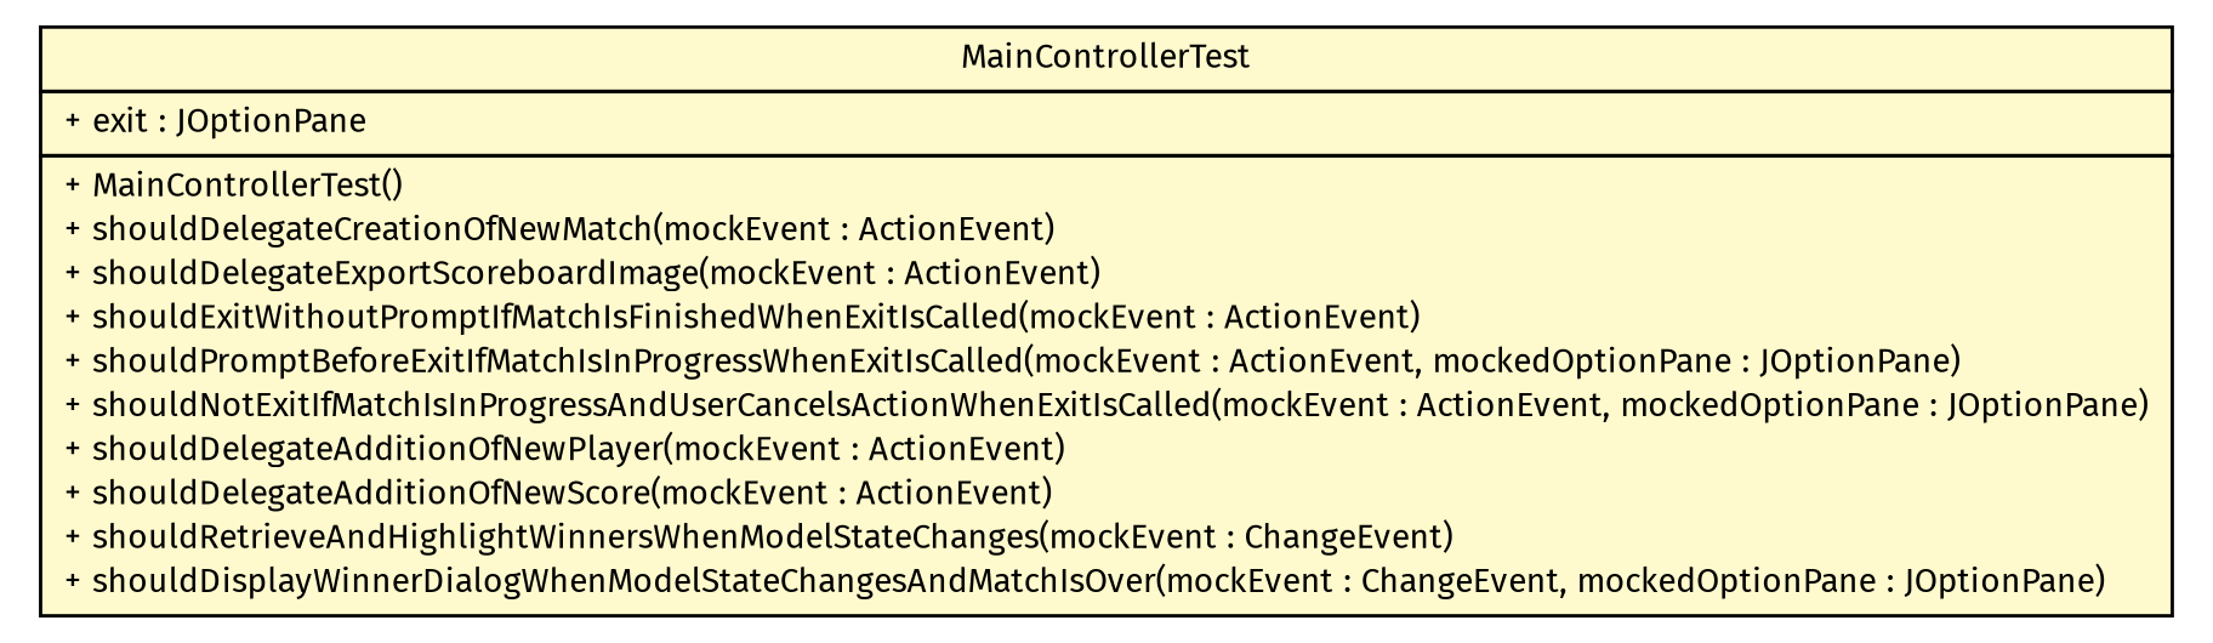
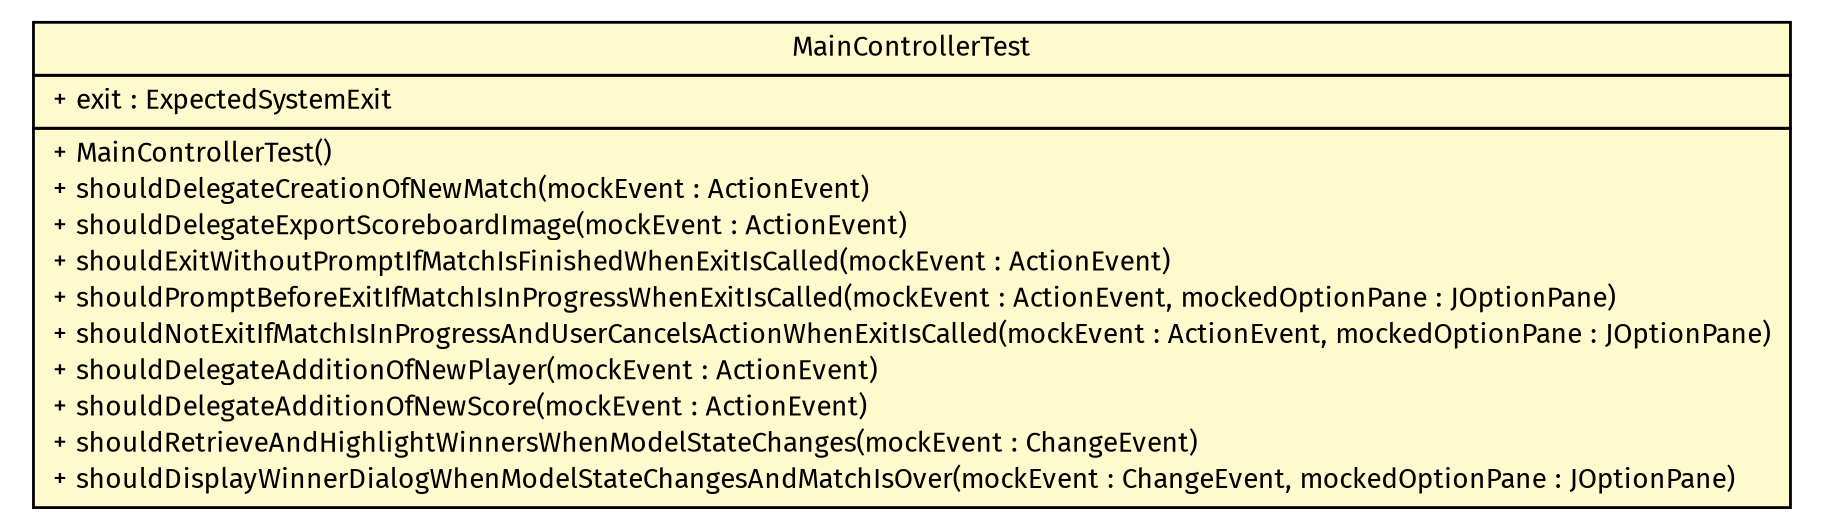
  digraph {
    nodesep=0.25
    ranksep=0.5
    rankdir=LR
    fontname="Fira Sans"
-   n1 [fontcolor=black fontname="Fira Sans" fontsize=10.0 label=<<table title="thmuggleton.controller.MainControllerTest" border="0" cellborder="1" cellspacing="0" cellpadding="2" port="p" bgcolor="lemonChiffon" href="./MainControllerTest.html"> 		<tr><td><table border="0" cellspacing="0" cellpadding="1"> <tr><td align="center" balign="center"> MainControllerTest </td></tr> 		</table></td></tr> 		<tr><td><table border="0" cellspacing="0" cellpadding="1"> <tr><td align="left" balign="left"> + exit : JOptionPane </td></tr> 		</table></td></tr> 		<tr><td><table border="0" cellspacing="0" cellpadding="1"> <tr><td align="left" balign="left"> + MainControllerTest() </td></tr> <tr><td align="left" balign="left"> + shouldDelegateCreationOfNewMatch(mockEvent : ActionEvent) </td></tr> <tr><td align="left" balign="left"> + shouldDelegateExportScoreboardImage(mockEvent : ActionEvent) </td></tr> <tr><td align="left" balign="left"> + shouldExitWithoutPromptIfMatchIsFinishedWhenExitIsCalled(mockEvent : ActionEvent) </td></tr> <tr><td align="left" balign="left"> + shouldPromptBeforeExitIfMatchIsInProgressWhenExitIsCalled(mockEvent : ActionEvent, mockedOptionPane : JOptionPane) </td></tr> <tr><td align="left" balign="left"> + shouldNotExitIfMatchIsInProgressAndUserCancelsActionWhenExitIsCalled(mockEvent : ActionEvent, mockedOptionPane : JOptionPane) </td></tr> <tr><td align="left" balign="left"> + shouldDelegateAdditionOfNewPlayer(mockEvent : ActionEvent) </td></tr> <tr><td align="left" balign="left"> + shouldDelegateAdditionOfNewScore(mockEvent : ActionEvent) </td></tr> <tr><td align="left" balign="left"> + shouldRetrieveAndHighlightWinnersWhenModelStateChanges(mockEvent : ChangeEvent) </td></tr> <tr><td align="left" balign="left"> + shouldDisplayWinnerDialogWhenModelStateChangesAndMatchIsOver(mockEvent : ChangeEvent, mockedOptionPane : JOptionPane) </td></tr> 		</table></td></tr> 		</table>> shape=plaintext]
+   n1 [fontcolor=black fontname="Fira Sans" fontsize=10.0 label=<<table title="thmuggleton.controller.MainControllerTest" border="0" cellborder="1" cellspacing="0" cellpadding="2" port="p" bgcolor="lemonChiffon" href="./MainControllerTest.html"> 		<tr><td><table border="0" cellspacing="0" cellpadding="1"> <tr><td align="center" balign="center"> MainControllerTest </td></tr> 		</table></td></tr> 		<tr><td><table border="0" cellspacing="0" cellpadding="1"> <tr><td align="left" balign="left"> + exit : ExpectedSystemExit </td></tr> 		</table></td></tr> 		<tr><td><table border="0" cellspacing="0" cellpadding="1"> <tr><td align="left" balign="left"> + MainControllerTest() </td></tr> <tr><td align="left" balign="left"> + shouldDelegateCreationOfNewMatch(mockEvent : ActionEvent) </td></tr> <tr><td align="left" balign="left"> + shouldDelegateExportScoreboardImage(mockEvent : ActionEvent) </td></tr> <tr><td align="left" balign="left"> + shouldExitWithoutPromptIfMatchIsFinishedWhenExitIsCalled(mockEvent : ActionEvent) </td></tr> <tr><td align="left" balign="left"> + shouldPromptBeforeExitIfMatchIsInProgressWhenExitIsCalled(mockEvent : ActionEvent, mockedOptionPane : JOptionPane) </td></tr> <tr><td align="left" balign="left"> + shouldNotExitIfMatchIsInProgressAndUserCancelsActionWhenExitIsCalled(mockEvent : ActionEvent, mockedOptionPane : JOptionPane) </td></tr> <tr><td align="left" balign="left"> + shouldDelegateAdditionOfNewPlayer(mockEvent : ActionEvent) </td></tr> <tr><td align="left" balign="left"> + shouldDelegateAdditionOfNewScore(mockEvent : ActionEvent) </td></tr> <tr><td align="left" balign="left"> + shouldRetrieveAndHighlightWinnersWhenModelStateChanges(mockEvent : ChangeEvent) </td></tr> <tr><td align="left" balign="left"> + shouldDisplayWinnerDialogWhenModelStateChangesAndMatchIsOver(mockEvent : ChangeEvent, mockedOptionPane : JOptionPane) </td></tr> 		</table></td></tr> 		</table>> shape=plaintext]
  }
